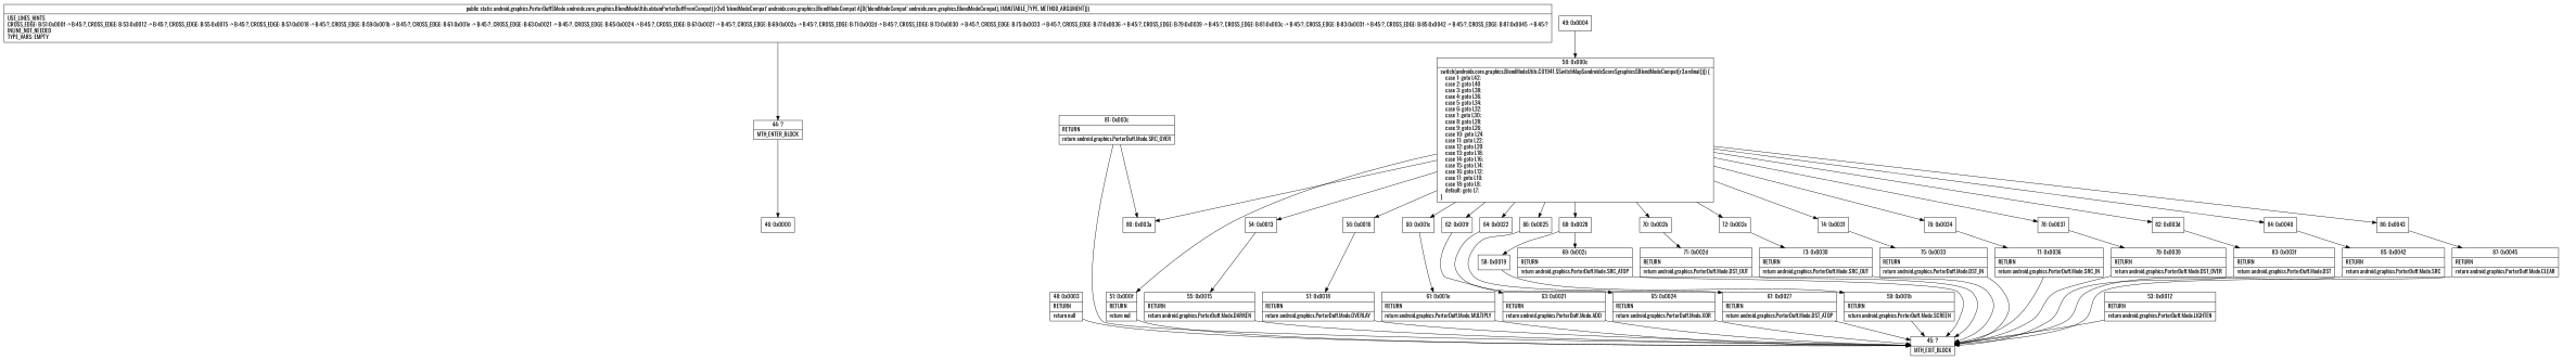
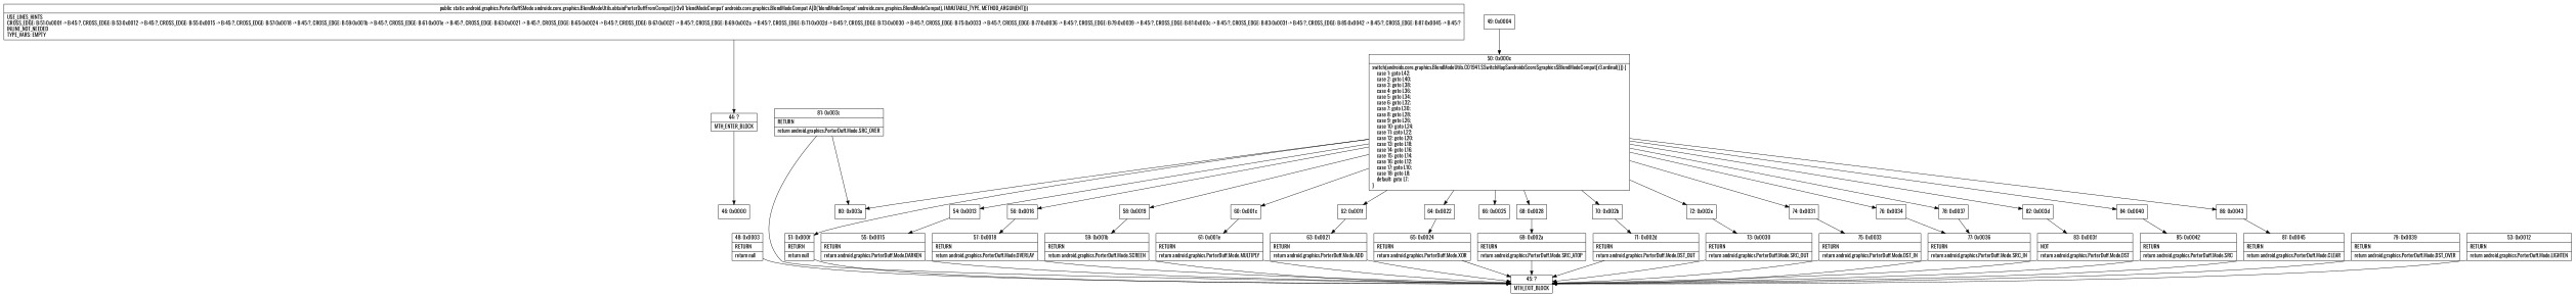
  digraph {
    fontname=Oswald
    node [fontname=Oswald shape=record]
    edge [fontname=Oswald]
    n1 [label="{44\:\ ?|MTH_ENTER_BLOCK\l}"]
    n2 [label="{46\:\ 0x0000}"]
    n3 [label="{48\:\ 0x0003|RETURN\l|return null\l}"]
    n4 [label="{45\:\ ?|MTH_EXIT_BLOCK\l}"]
    n5 [label="{49\:\ 0x0004}"]
    n6 [label="{50\:\ 0x000c|switch(androidx.core.graphics.BlendModeUtils.C01941.$SwitchMap$androidx$core$graphics$BlendModeCompat[r3.ordinal()]) \{\l    case 1: goto L42;\l    case 2: goto L40;\l    case 3: goto L38;\l    case 4: goto L36;\l    case 5: goto L34;\l    case 6: goto L32;\l    case 7: goto L30;\l    case 8: goto L28;\l    case 9: goto L26;\l    case 10: goto L24;\l    case 11: goto L22;\l    case 12: goto L20;\l    case 13: goto L18;\l    case 14: goto L16;\l    case 15: goto L14;\l    case 16: goto L12;\l    case 17: goto L10;\l    case 18: goto L8;\l    default: goto L7;\l\}\l}"]
    n7 [label="{51\:\ 0x000f|RETURN\l|return null\l}"]
    n8 [label="{54\:\ 0x0013}"]
    n9 [label="{56\:\ 0x0016}"]
    n10 [label="{58\:\ 0x0019}"]
    n11 [label="{60\:\ 0x001c}"]
    n12 [label="{62\:\ 0x001f}"]
    n13 [label="{64\:\ 0x0022}"]
    n14 [label="{66\:\ 0x0025}"]
    n15 [label="{68\:\ 0x0028}"]
    n16 [label="{70\:\ 0x002b}"]
    n17 [label="{72\:\ 0x002e}"]
    n18 [label="{74\:\ 0x0031}"]
    n19 [label="{76\:\ 0x0034}"]
    n20 [label="{78\:\ 0x0037}"]
    n21 [label="{80\:\ 0x003a}"]
    n22 [label="{82\:\ 0x003d}"]
    n23 [label="{84\:\ 0x0040}"]
    n24 [label="{86\:\ 0x0043}"]
    n25 [label="{55\:\ 0x0015|RETURN\l|return android.graphics.PorterDuff.Mode.DARKEN\l}"]
    n26 [label="{57\:\ 0x0018|RETURN\l|return android.graphics.PorterDuff.Mode.OVERLAY\l}"]
    n27 [label="{59\:\ 0x001b|RETURN\l|return android.graphics.PorterDuff.Mode.SCREEN\l}"]
    n28 [label="{61\:\ 0x001e|RETURN\l|return android.graphics.PorterDuff.Mode.MULTIPLY\l}"]
    n29 [label="{63\:\ 0x0021|RETURN\l|return android.graphics.PorterDuff.Mode.ADD\l}"]
    n30 [label="{65\:\ 0x0024|RETURN\l|return android.graphics.PorterDuff.Mode.XOR\l}"]
-   n31 [label="{67\:\ 0x0027|RETURN\l|return android.graphics.PorterDuff.Mode.DST_ATOP\l}"]
    n32 [label="{69\:\ 0x002a|RETURN\l|return android.graphics.PorterDuff.Mode.SRC_ATOP\l}"]
    n33 [label="{71\:\ 0x002d|RETURN\l|return android.graphics.PorterDuff.Mode.DST_OUT\l}"]
    n34 [label="{73\:\ 0x0030|RETURN\l|return android.graphics.PorterDuff.Mode.SRC_OUT\l}"]
    n35 [label="{75\:\ 0x0033|RETURN\l|return android.graphics.PorterDuff.Mode.DST_IN\l}"]
    n36 [label="{77\:\ 0x0036|RETURN\l|return android.graphics.PorterDuff.Mode.SRC_IN\l}"]
    n37 [label="{79\:\ 0x0039|RETURN\l|return android.graphics.PorterDuff.Mode.DST_OVER\l}"]
-   n38 [label="{83\:\ 0x003f|RETURN\l|return android.graphics.PorterDuff.Mode.DST\l}"]
+   n38 [label="{83\:\ 0x003f|NOT\l|return android.graphics.PorterDuff.Mode.DST\l}"]
    n39 [label="{85\:\ 0x0042|RETURN\l|return android.graphics.PorterDuff.Mode.SRC\l}"]
    n40 [label="{87\:\ 0x0045|RETURN\l|return android.graphics.PorterDuff.Mode.CLEAR\l}"]
    n41 [label="{53\:\ 0x0012|RETURN\l|return android.graphics.PorterDuff.Mode.LIGHTEN\l}"]
    n42 [label="{81\:\ 0x003c|RETURN\l|return android.graphics.PorterDuff.Mode.SRC_OVER\l}"]
    n43 [label="{public static android.graphics.PorterDuff$Mode androidx.core.graphics.BlendModeUtils.obtainPorterDuffFromCompat((r3v0 'blendModeCompat' androidx.core.graphics.BlendModeCompat A[D('blendModeCompat' androidx.core.graphics.BlendModeCompat), IMMUTABLE_TYPE, METHOD_ARGUMENT]))  | USE_LINES_HINTS\lCROSS_EDGE: B:51:0x000f \-\> B:45:?, CROSS_EDGE: B:53:0x0012 \-\> B:45:?, CROSS_EDGE: B:55:0x0015 \-\> B:45:?, CROSS_EDGE: B:57:0x0018 \-\> B:45:?, CROSS_EDGE: B:59:0x001b \-\> B:45:?, CROSS_EDGE: B:61:0x001e \-\> B:45:?, CROSS_EDGE: B:63:0x0021 \-\> B:45:?, CROSS_EDGE: B:65:0x0024 \-\> B:45:?, CROSS_EDGE: B:67:0x0027 \-\> B:45:?, CROSS_EDGE: B:69:0x002a \-\> B:45:?, CROSS_EDGE: B:71:0x002d \-\> B:45:?, CROSS_EDGE: B:73:0x0030 \-\> B:45:?, CROSS_EDGE: B:75:0x0033 \-\> B:45:?, CROSS_EDGE: B:77:0x0036 \-\> B:45:?, CROSS_EDGE: B:79:0x0039 \-\> B:45:?, CROSS_EDGE: B:81:0x003c \-\> B:45:?, CROSS_EDGE: B:83:0x003f \-\> B:45:?, CROSS_EDGE: B:85:0x0042 \-\> B:45:?, CROSS_EDGE: B:87:0x0045 \-\> B:45:?\lINLINE_NOT_NEEDED\lTYPE_VARS: EMPTY\l}"]
    n1 -> n2
    n3 -> n4
    n5 -> n6
    n6 -> n7
    n6 -> n8
    n6 -> n9
-   n15 -> n10
+   n6 -> n10
    n6 -> n11
    n6 -> n12
    n6 -> n13
    n6 -> n14
    n6 -> n15
    n6 -> n16
    n6 -> n17
    n6 -> n18
    n6 -> n19
    n6 -> n20
    n6 -> n21
    n6 -> n22
    n6 -> n23
    n6 -> n24
    n7 -> n4
    n8 -> n25
    n9 -> n26
    n10 -> n27
    n11 -> n28
    n12 -> n29
    n13 -> n30
-   n14 -> n31
    n15 -> n32
    n16 -> n33
    n17 -> n34
    n18 -> n35
    n19 -> n36
-   n20 -> n37
+   n20 -> n36
    n22 -> n38
    n23 -> n39
    n24 -> n40
    n25 -> n4
    n26 -> n4
    n27 -> n4
    n28 -> n4
    n29 -> n4
    n30 -> n4
-   n31 -> n4
    n32 -> n4
    n33 -> n4
    n34 -> n4
    n35 -> n4
    n36 -> n4
    n37 -> n4
    n38 -> n4
    n39 -> n4
    n40 -> n4
    n41 -> n4
    n42 -> n4
    n42 -> n21
    n43 -> n1
  }
